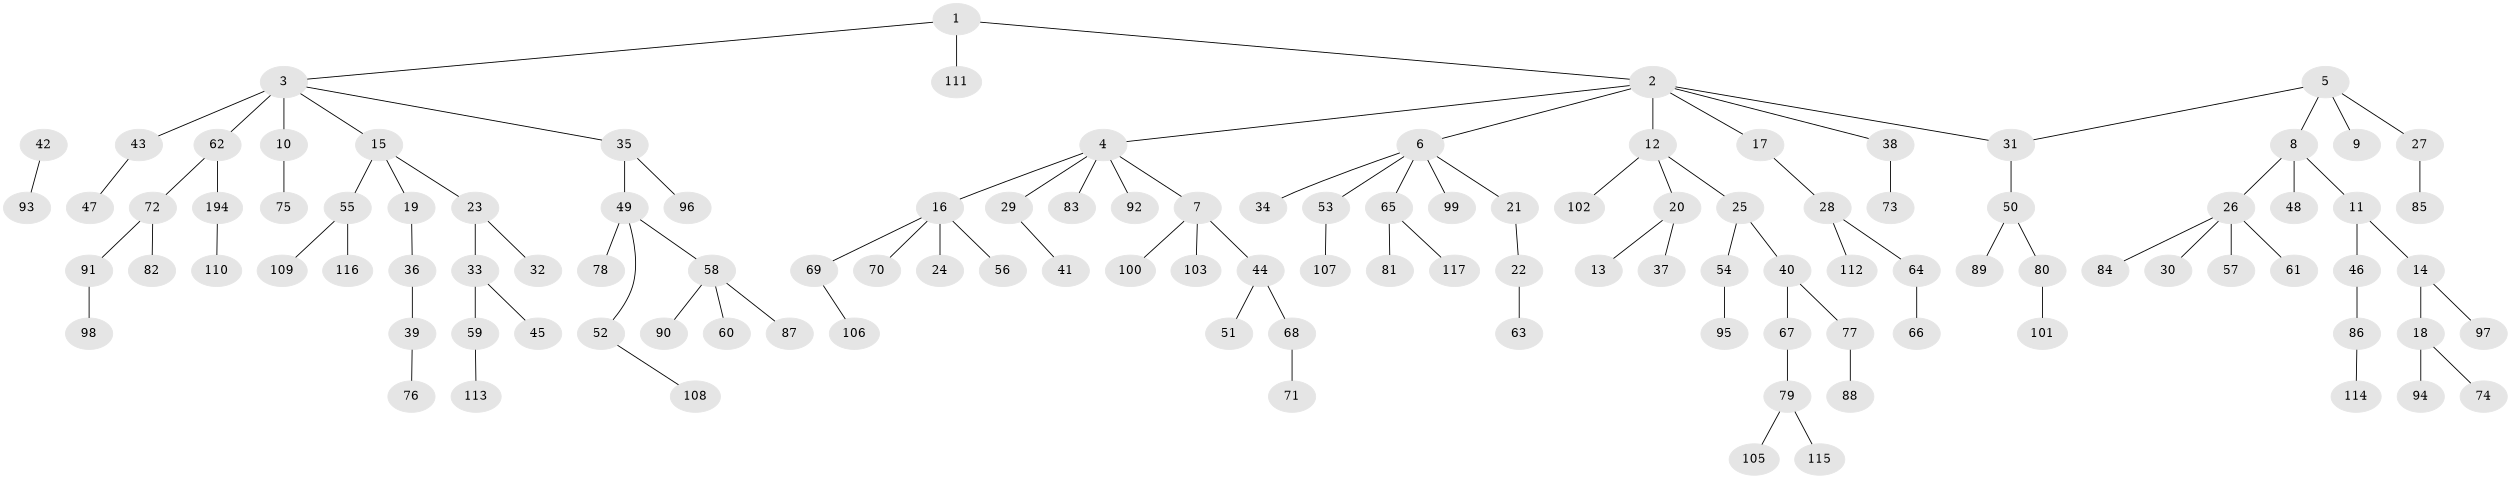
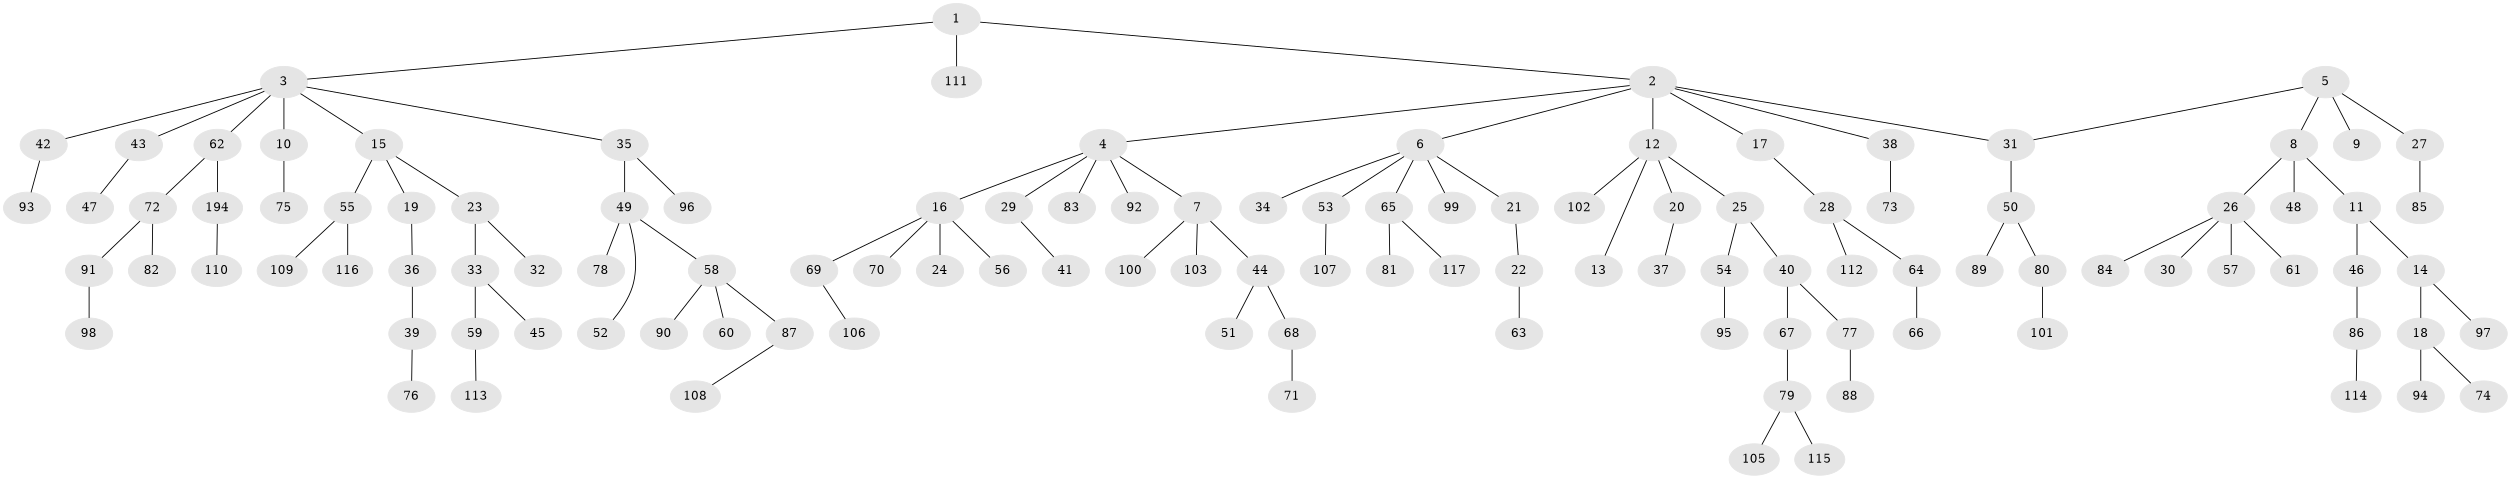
  graph {
    node [color=gray90 style=filled]
    1
    2
    3
    111
    4
    6
    12
    17
    38
    31
    10
    15
    35
    42
    43
    62
    7
    16
    29
    83
    92
    5
    8
    9
    27
    21
    34
    53
    65
    99
    13
    20
    25
    102
    28
    73
    75
    19
    23
    55
    49
    96
    93
    47
    72
    n46 [label=194]
    44
    100
    103
    24
    56
    69
    70
    41
    11
    26
    48
    85
    50
    22
    107
    81
    117
    51
    68
    14
    46
    30
    57
    61
    84
    18
    97
    86
    37
    40
    54
    74
    94
    36
    32
    33
    109
    116
    106
    64
    112
    39
    63
    45
    59
    67
    77
    95
    66
    80
    89
    113
    52
    58
    78
    76
    79
    88
    71
    114
    60
    87
    90
    101
    108
    82
    91
    110
    105
    115
    98
    1 -- 2
    1 -- 3
    1 -- 111
    2 -- 4
    2 -- 6
    2 -- 12
    2 -- 17
    2 -- 38
    2 -- 31
    3 -- 10
    3 -- 15
    3 -- 35
+   3 -- 42
    3 -- 43
    3 -- 62
    4 -- 7
    4 -- 16
    4 -- 29
    4 -- 83
    4 -- 92
    6 -- 21
    6 -- 34
    6 -- 53
    6 -- 65
    6 -- 99
-   20 -- 13
+   12 -- 13
    12 -- 20
    12 -- 25
    12 -- 102
    17 -- 28
    38 -- 73
    31 -- 50
    10 -- 75
    15 -- 19
    15 -- 23
    15 -- 55
    35 -- 49
    35 -- 96
    42 -- 93
    43 -- 47
    62 -- 72
    62 -- n46
    7 -- 44
    7 -- 100
    7 -- 103
    16 -- 24
    16 -- 56
    16 -- 69
    16 -- 70
    29 -- 41
    5 -- 31
    5 -- 8
    5 -- 9
    5 -- 27
    8 -- 11
    8 -- 26
    8 -- 48
    27 -- 85
    21 -- 22
    53 -- 107
    65 -- 81
    65 -- 117
    20 -- 37
    25 -- 40
    25 -- 54
    28 -- 64
    28 -- 112
    19 -- 36
    23 -- 32
    23 -- 33
    55 -- 109
    55 -- 116
    49 -- 52
    49 -- 58
    49 -- 78
    72 -- 82
    72 -- 91
    n46 -- 110
    44 -- 51
    44 -- 68
    69 -- 106
    11 -- 14
    11 -- 46
    26 -- 30
    26 -- 57
    26 -- 61
    26 -- 84
    50 -- 80
    50 -- 89
    22 -- 63
    68 -- 71
    14 -- 18
    14 -- 97
    46 -- 86
    18 -- 74
    18 -- 94
    86 -- 114
    40 -- 67
    40 -- 77
    54 -- 95
    36 -- 39
    33 -- 45
    33 -- 59
    64 -- 66
    39 -- 76
    59 -- 113
    67 -- 79
    77 -- 88
    80 -- 101
    58 -- 60
    58 -- 87
    58 -- 90
    79 -- 105
    79 -- 115
-   52 -- 108
+   87 -- 108
    91 -- 98
  }
